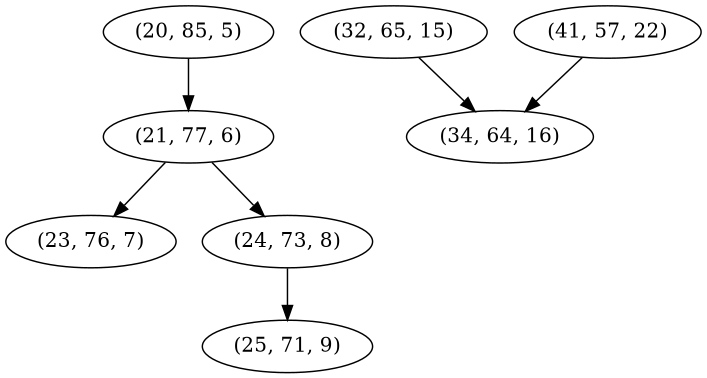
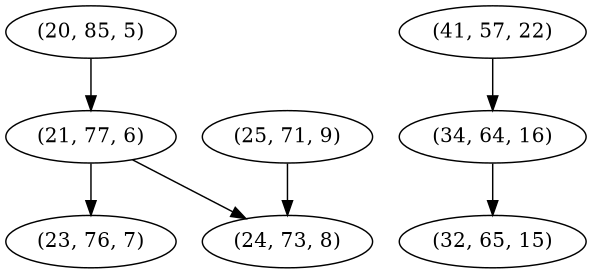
  digraph {
    "(20, 85, 5)"
    "(21, 77, 6)"
    "(23, 76, 7)"
    "(24, 73, 8)"
    "(25, 71, 9)"
    "(32, 65, 15)"
    "(34, 64, 16)"
    "(41, 57, 22)"
    "(20, 85, 5)" -> "(21, 77, 6)"
    "(21, 77, 6)" -> "(23, 76, 7)"
    "(21, 77, 6)" -> "(24, 73, 8)"
-   "(24, 73, 8)" -> "(25, 71, 9)"
-   "(32, 65, 15)" -> "(34, 64, 16)"
+   "(25, 71, 9)" -> "(24, 73, 8)"
+   "(34, 64, 16)" -> "(32, 65, 15)"
    "(41, 57, 22)" -> "(34, 64, 16)"
  }
